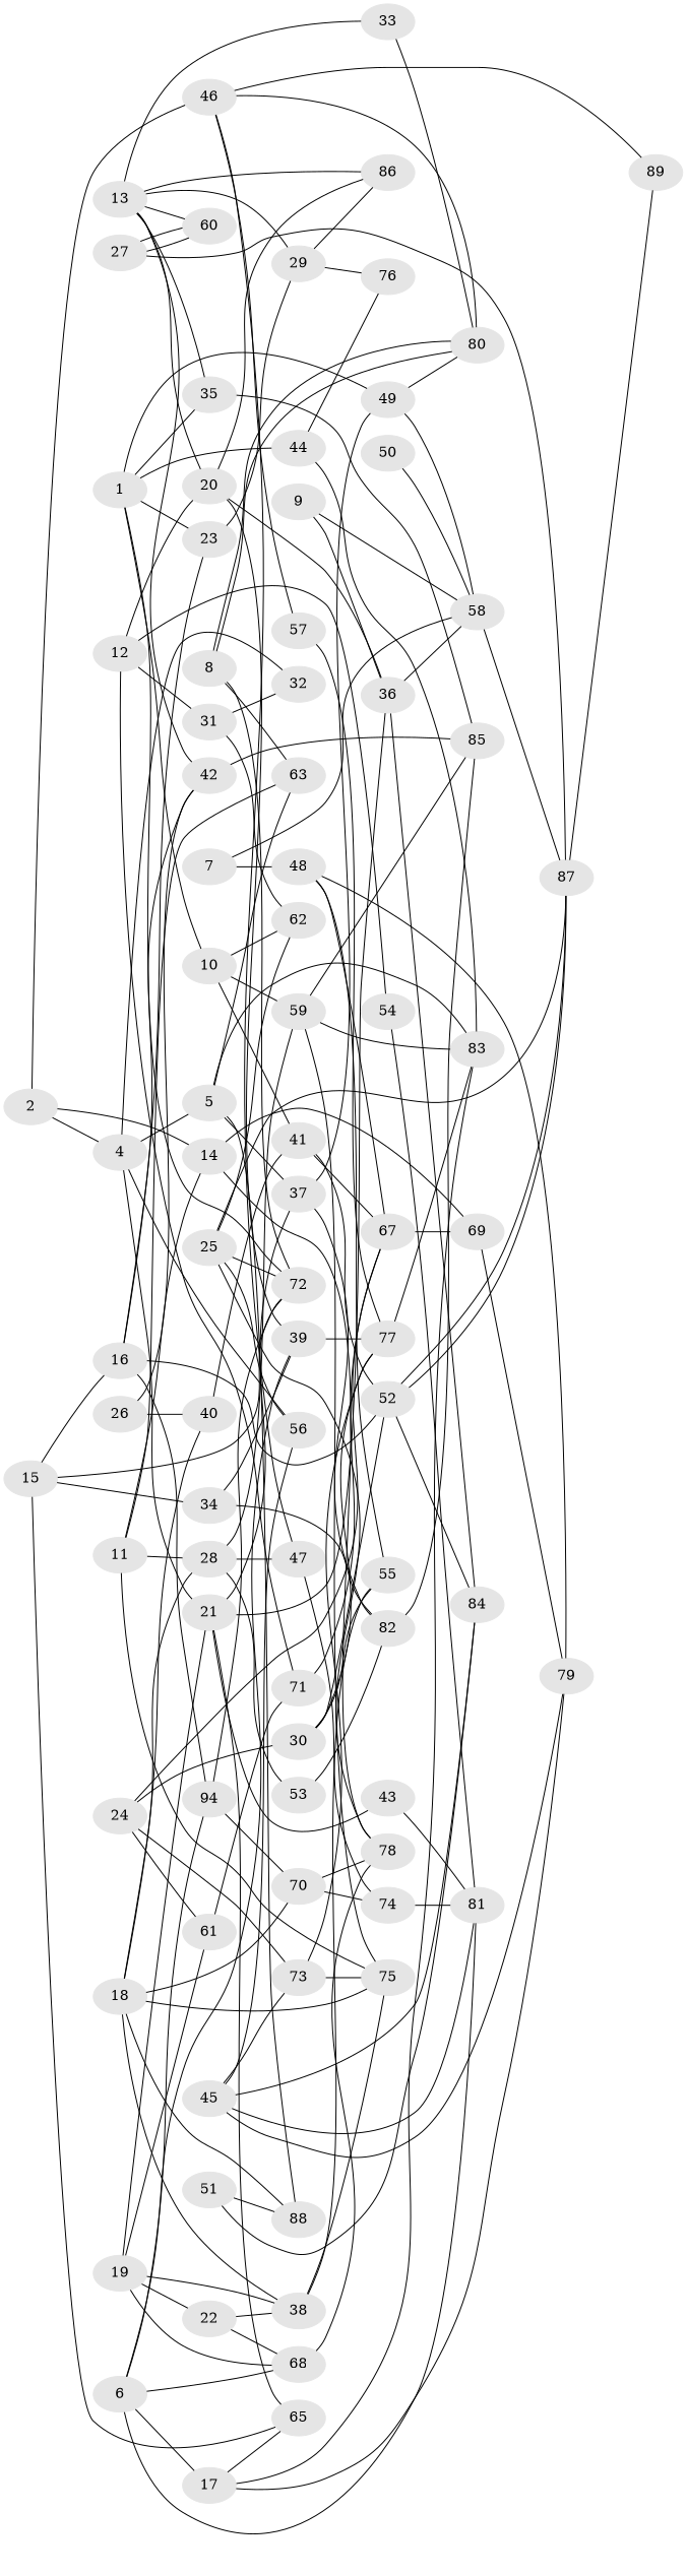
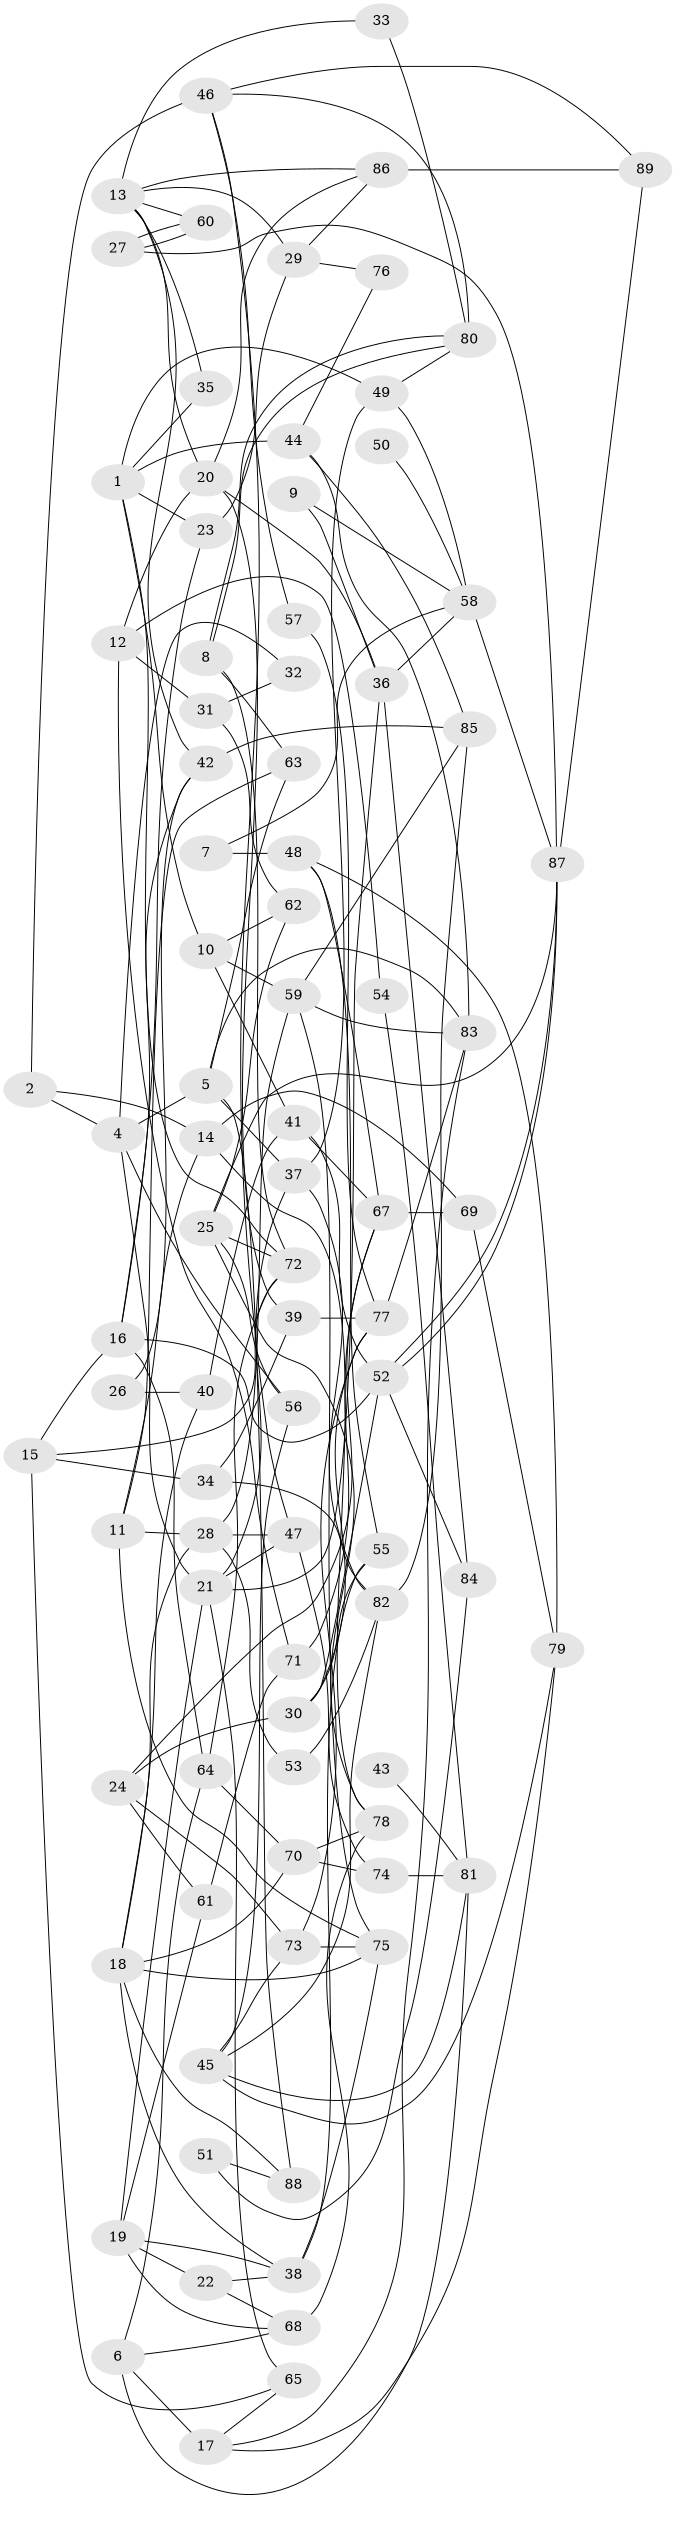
  graph {
    rankdir=LR
    node [color=gray90 style=filled]
    1
    10
    23
    35
    44
    49
    72
    8
    63
    80
    41
    59
    62
    29
    85
    83
    76
    58
    2
    4
    14
    46
    5
    21
    32
    56
    69
    78
    47
    57
    89
    54
    81
    82
    37
    88
    36
    65
    43
    6
    17
    39
-   64 [label=94]
+   64
    68
    79
    77
    70
    7
    48
    67
    55
    87
    9
    84
    52
    75
    11
    28
    53
    12
    20
    31
    71
    86
    13
    33
    42
    60
    15
    16
    34
    18
    38
    40
    74
    19
    22
    61
    24
    30
    73
    25
    26
    27
    45
    50
    51
    1 -- 10
    1 -- 23
    1 -- 35
    1 -- 44
    1 -- 49
    1 -- 72
    10 -- 41
    10 -- 59
    10 -- 62
    23 -- 29
-   35 -- 85
+   44 -- 85
    44 -- 83
    44 -- 76
    49 -- 80
    49 -- 58
    8 -- 72
    8 -- 63
    8 -- 80
    8 -- 80
    41 -- 67
    41 -- 52
    59 -- 85
    59 -- 83
    59 -- 75
    29 -- 76
    29 -- 86
    58 -- 87
    2 -- 4
    2 -- 14
    2 -- 46
    4 -- 5
    4 -- 21
    4 -- 32
    4 -- 56
    14 -- 69
    14 -- 78
    46 -- 80
    46 -- 47
    46 -- 57
    46 -- 89
    5 -- 63
    5 -- 83
    5 -- 37
    5 -- 88
    21 -- 37
    21 -- 36
    21 -- 65
-   21 -- 43
+   21 -- 47
    69 -- 79
    47 -- 74
    57 -- 77
    54 -- 81
    82 -- 85
    37 -- 49
    37 -- 82
    36 -- 58
    36 -- 84
    43 -- 81
    6 -- 81
    6 -- 17
-   6 -- 39
    6 -- 64
    6 -- 68
    17 -- 83
    17 -- 65
    17 -- 79
    39 -- 77
    64 -- 72
    64 -- 70
    68 -- 78
    77 -- 83
    70 -- 78
    70 -- 74
    7 -- 58
    7 -- 48
    48 -- 79
    48 -- 67
    48 -- 55
    67 -- 69
    87 -- 89
    9 -- 58
    9 -- 36
    52 -- 87
    52 -- 87
    52 -- 84
    11 -- 63
    11 -- 14
    11 -- 75
    11 -- 28
    28 -- 59
    28 -- 47
    28 -- 53
    53 -- 82
    12 -- 54
    12 -- 20
    12 -- 31
    12 -- 71
    20 -- 36
    20 -- 39
    20 -- 86
    31 -- 62
    31 -- 32
    71 -- 67
+   86 -- 89
    13 -- 35
    13 -- 29
    13 -- 20
    13 -- 86
    13 -- 33
    13 -- 42
    13 -- 60
    33 -- 80
    42 -- 85
    15 -- 72
    15 -- 65
    15 -- 16
    15 -- 34
    16 -- 23
    16 -- 64
    16 -- 52
    16 -- 42
    34 -- 82
    34 -- 39
    18 -- 88
    18 -- 70
    18 -- 75
    18 -- 28
    18 -- 38
    18 -- 40
    38 -- 55
    38 -- 75
    40 -- 41
    74 -- 81
    19 -- 21
    19 -- 68
    19 -- 38
    19 -- 22
    19 -- 61
    22 -- 68
    22 -- 38
    61 -- 71
    24 -- 67
    24 -- 61
    24 -- 30
    24 -- 73
    30 -- 77
    30 -- 55
    30 -- 52
    73 -- 77
    73 -- 75
    25 -- 72
    25 -- 62
    25 -- 56
    25 -- 78
    25 -- 87
    26 -- 42
    26 -- 40
    27 -- 87
    27 -- 60
    27 -- 60
    45 -- 56
    45 -- 81
-   45 -- 84
+   45 -- 82
    45 -- 79
    45 -- 73
    50 -- 58
    51 -- 88
    51 -- 84
  }
